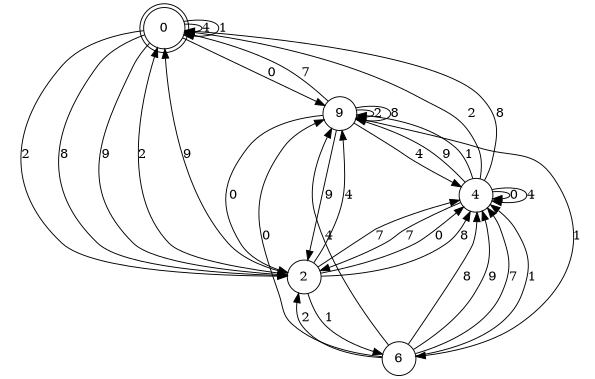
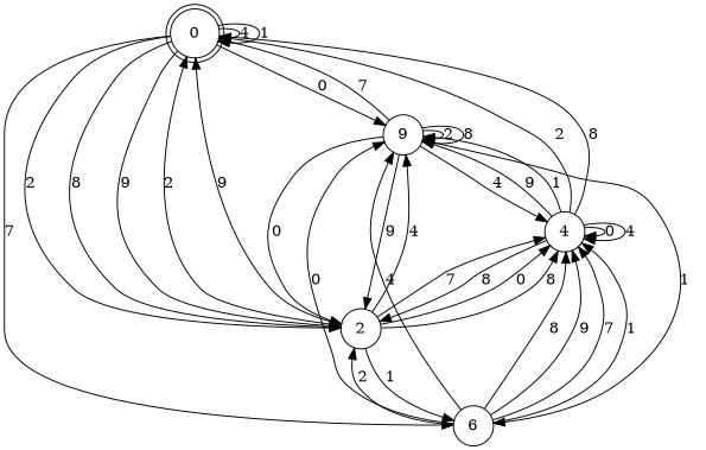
  digraph {
    node [shape=circle]
    n1 [label=0 shape=doublecircle]
    n2 [label=9]
    n3 [label=2]
    n4 [label=6]
    n5 [label=4]
    n1 -> n1 [label=4]
    n1 -> n1 [label=1]
    n1 -> n2 [label=0]
    n1 -> n3 [label=2]
    n1 -> n3 [label=8]
    n1 -> n3 [label=9]
+   n1 -> n4 [label=7]
    n2 -> n1 [label=7]
    n2 -> n2 [label=2]
    n2 -> n2 [label=8]
    n2 -> n3 [label=0]
    n2 -> n3 [label=9]
    n2 -> n4 [label=1]
    n2 -> n5 [label=4]
    n3 -> n1 [label=2]
    n3 -> n1 [label=9]
    n3 -> n2 [label=4]
    n3 -> n4 [label=1]
    n3 -> n5 [label=0]
    n3 -> n5 [label=8]
    n3 -> n5 [label=7]
    n4 -> n2 [label=0]
    n4 -> n2 [label=4]
    n4 -> n3 [label=2]
    n4 -> n5 [label=8]
    n4 -> n5 [label=9]
    n4 -> n5 [label=7]
    n4 -> n5 [label=1]
    n5 -> n1 [label=2]
    n5 -> n1 [label=8]
    n5 -> n2 [label=9]
    n5 -> n2 [label=1]
-   n5 -> n3 [label=7]
+   n5 -> n3 [label=8]
    n5 -> n5 [label=0]
    n5 -> n5 [label=4]
  }
